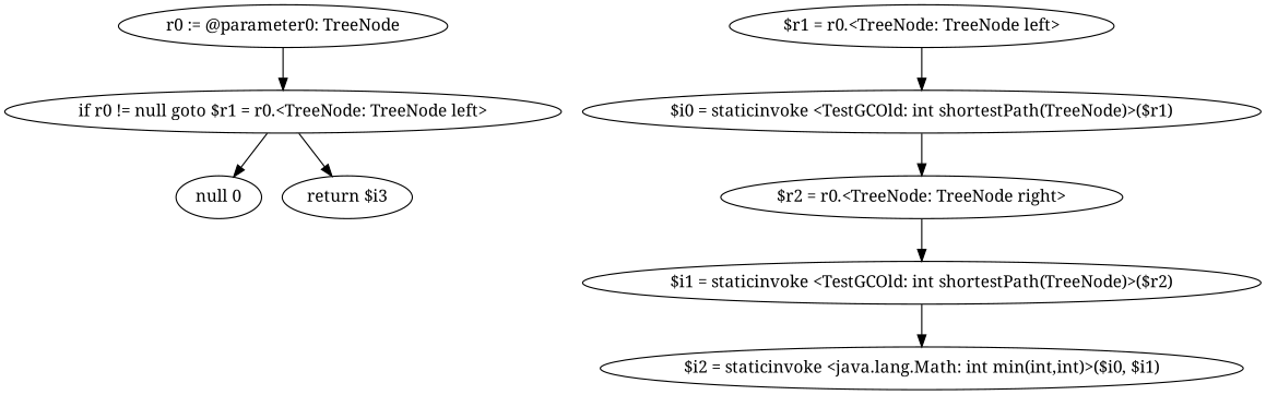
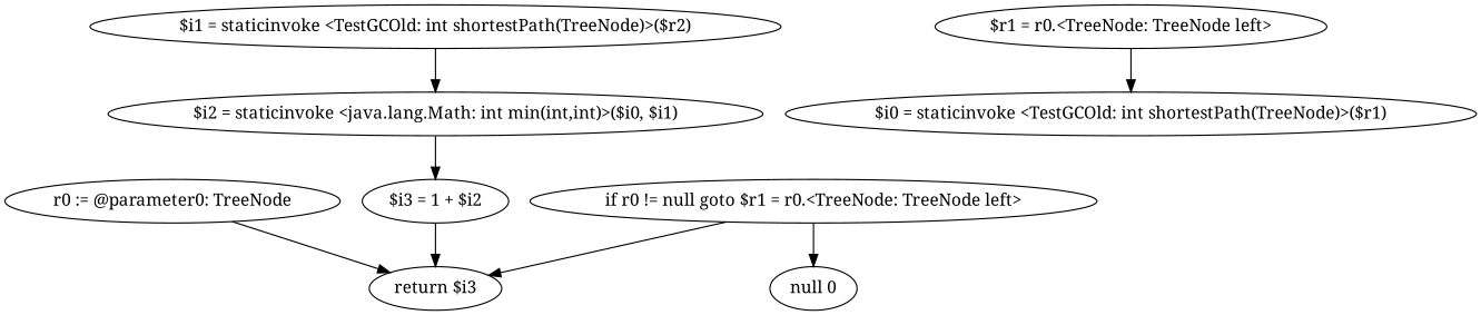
  digraph {
    fontname="Noto Serif"
    node [fontname="Noto Serif"]
    edge [fontname="Noto Serif"]
    "r0 := @parameter0: TreeNode"
    "if r0 != null goto $r1 = r0.<TreeNode: TreeNode left>"
    n3 [label="null 0"]
    "return $i3"
    "$r1 = r0.<TreeNode: TreeNode left>"
    "$i0 = staticinvoke <TestGCOld: int shortestPath(TreeNode)>($r1)"
-   "$r2 = r0.<TreeNode: TreeNode right>"
    "$i1 = staticinvoke <TestGCOld: int shortestPath(TreeNode)>($r2)"
    "$i2 = staticinvoke <java.lang.Math: int min(int,int)>($i0, $i1)"
-   "r0 := @parameter0: TreeNode" -> "if r0 != null goto $r1 = r0.<TreeNode: TreeNode left>"
+   "$i3 = 1 + $i2"
+   "r0 := @parameter0: TreeNode" -> "return $i3"
    "if r0 != null goto $r1 = r0.<TreeNode: TreeNode left>" -> n3
    "if r0 != null goto $r1 = r0.<TreeNode: TreeNode left>" -> "return $i3"
    "$r1 = r0.<TreeNode: TreeNode left>" -> "$i0 = staticinvoke <TestGCOld: int shortestPath(TreeNode)>($r1)"
-   "$i0 = staticinvoke <TestGCOld: int shortestPath(TreeNode)>($r1)" -> "$r2 = r0.<TreeNode: TreeNode right>"
-   "$r2 = r0.<TreeNode: TreeNode right>" -> "$i1 = staticinvoke <TestGCOld: int shortestPath(TreeNode)>($r2)"
    "$i1 = staticinvoke <TestGCOld: int shortestPath(TreeNode)>($r2)" -> "$i2 = staticinvoke <java.lang.Math: int min(int,int)>($i0, $i1)"
+   "$i2 = staticinvoke <java.lang.Math: int min(int,int)>($i0, $i1)" -> "$i3 = 1 + $i2"
+   "$i3 = 1 + $i2" -> "return $i3"
  }
